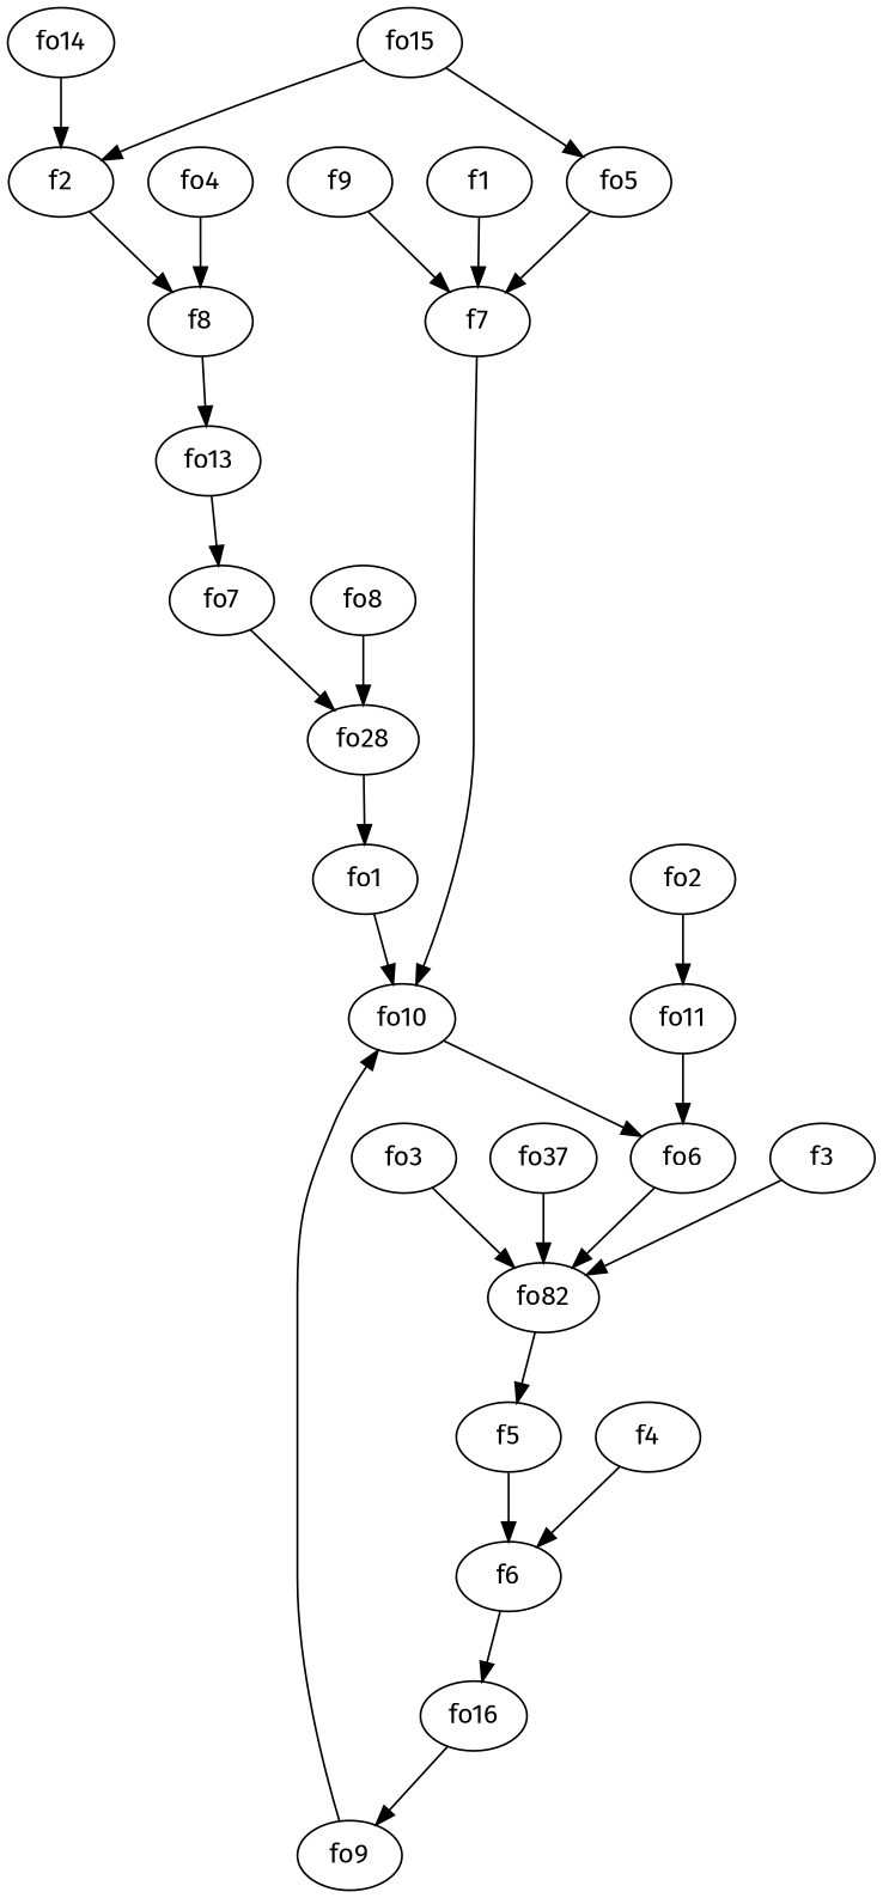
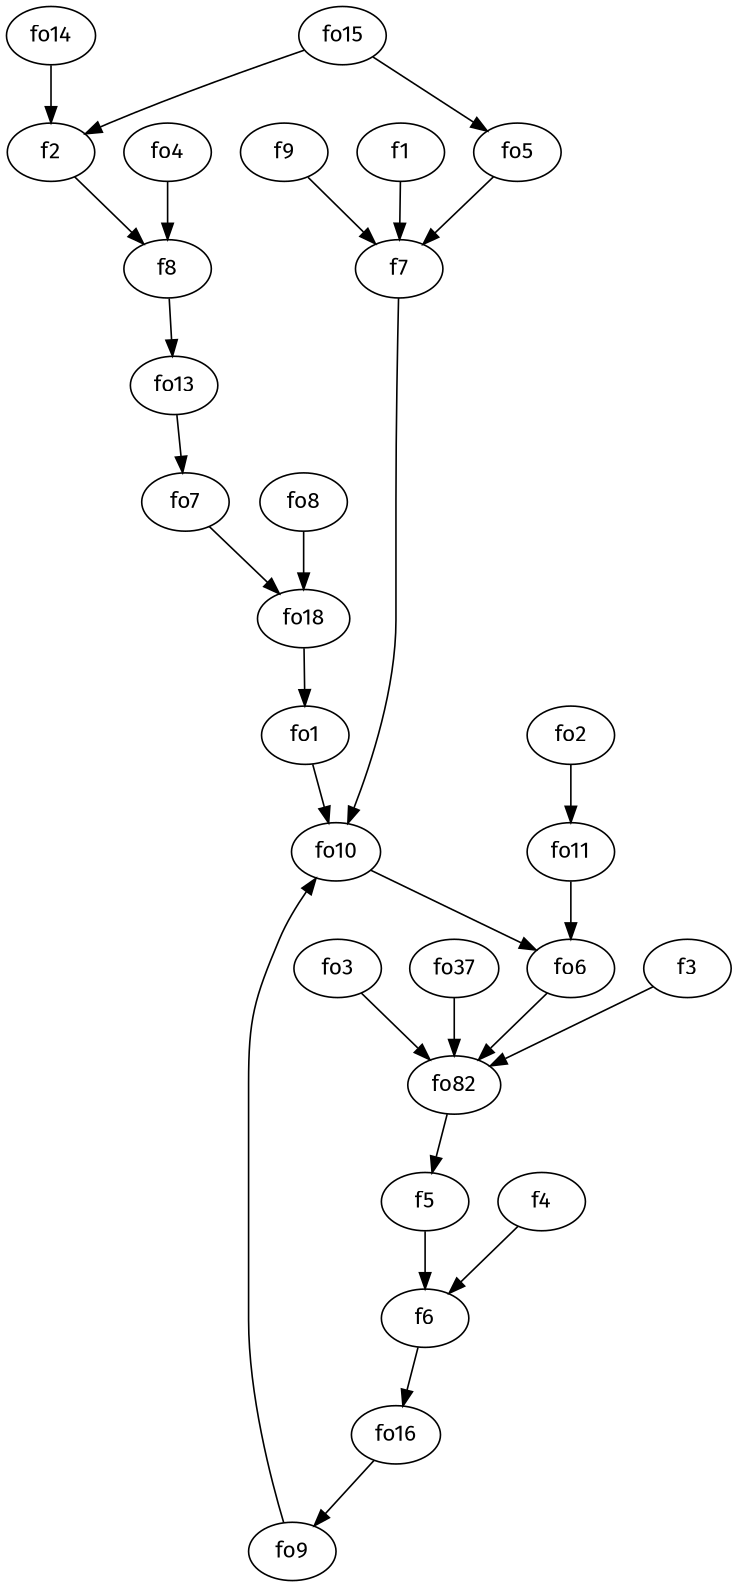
  strict digraph {
    fontname="Fira Sans"
    node [fontname="Fira Sans"]
    edge [fontname="Fira Sans" weight=2]
    f1
    f7
    fo10
    f2
    f8
    fo13
    n7 [label=fo82]
    f3
    f5
    f4
    f6
    fo16
    fo9
    fo6
    fo7
    f9
    fo1
    fo2
    fo11
    fo3
    fo4
    fo5
-   fo18 [label=fo28]
+   fo18
    fo8
    fo14
    fo15
    n27 [label=fo37]
    f1 -> f7
    f7 -> fo10
    fo10 -> fo6
    f2 -> f8
    f8 -> fo13
    fo13 -> fo7
    n7 -> f5
    f3 -> n7
    f5 -> f6
    f4 -> f6
    f6 -> fo16
    fo16 -> fo9
    fo9 -> fo10
    fo6 -> n7
    fo7 -> fo18
    f9 -> f7
    fo1 -> fo10
    fo2 -> fo11
    fo11 -> fo6
    fo3 -> n7
    fo4 -> f8
    fo5 -> f7
    fo18 -> fo1
    fo8 -> fo18
    fo14 -> f2
    fo15 -> f2
    fo15 -> fo5
    n27 -> n7
  }
